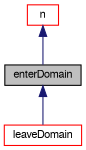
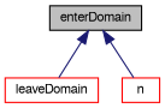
  digraph {
    rankdir=TB
    node [color=red fontname=FreeSans fontsize=10 shape=record]
    edge [color=midnightblue dir=back fontname=FreeSans fontsize=10 labelfontname=FreeSans labelfontsize=10 style=solid]
    n1 [color=black fillcolor=grey75 fontcolor=black height=0.2 label=enterDomain style=filled width=0.4]
    n2 [height=0.2 label=leaveDomain width=0.4]
    n3 [height=0.2 label=n width=0.4]
    n1 -> n2
-   n3 -> n1
+   n1 -> n3
  }
